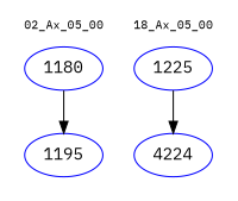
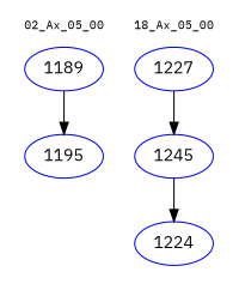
  digraph {
    fontname="IBM Plex Mono"
    node [color=blue fontname="IBM Plex Mono"]
    edge [color=black fontname="IBM Plex Mono"]
-   n1 [label=1180]
+   n1 [label=1189]
    n2 [label=1195]
-   n4 [label=4224]
-   n5 [label=1225]
+   n3 [label=1227]
+   n4 [label=1224]
+   n5 [label=1245]
    subgraph cluster_1 {
      color=white
      fontsize=10
      label="02_Ax_05_00"
      n1
      n2
    }
    subgraph cluster_2 {
      color=white
      fontsize=10
      label="18_Ax_05_00"
+     n3
      n4
      n5
    }
    n1 -> n2
+   n3 -> n5
    n5 -> n4
  }
